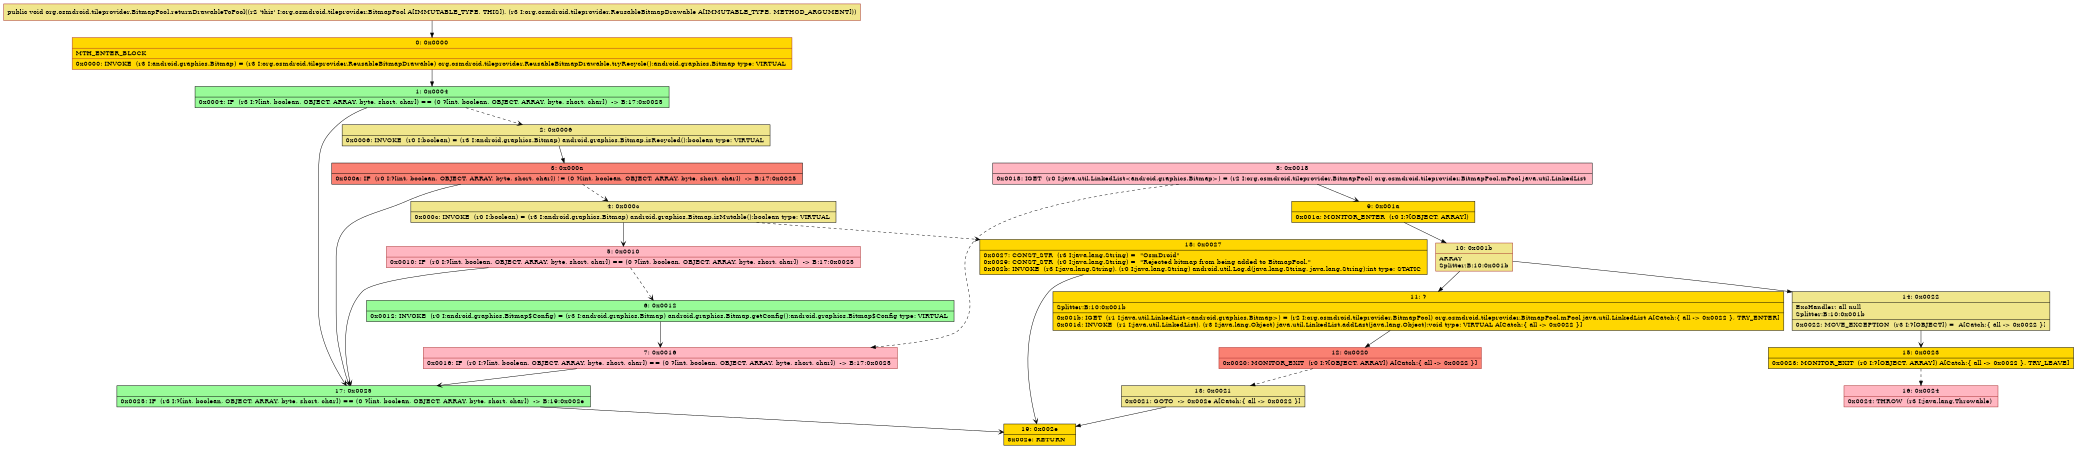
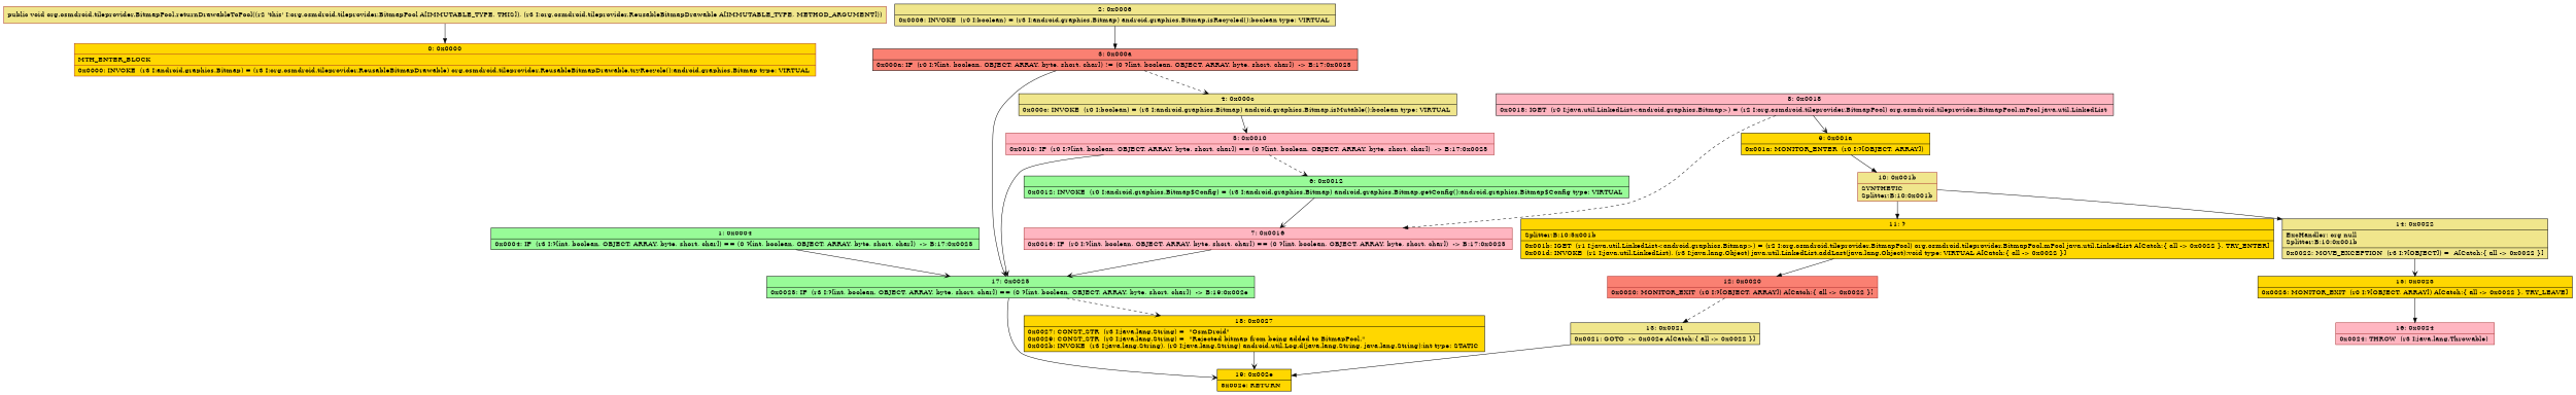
  digraph {
    node [color=black fillcolor=gold shape=record style=filled]
    edge [arrowhead=vee]
    n1 [color=brown label="{0\:\ 0x0000|MTH_ENTER_BLOCK\l|0x0000: INVOKE  (r3 I:android.graphics.Bitmap) = (r3 I:org.osmdroid.tileprovider.ReusableBitmapDrawable) org.osmdroid.tileprovider.ReusableBitmapDrawable.tryRecycle():android.graphics.Bitmap type: VIRTUAL \l}"]
    n2 [fillcolor=palegreen label="{1\:\ 0x0004|0x0004: IF  (r3 I:?[int, boolean, OBJECT, ARRAY, byte, short, char]) == (0 ?[int, boolean, OBJECT, ARRAY, byte, short, char])  \-\> B:17:0x0025 \l}"]
    n3 [fillcolor=khaki label="{2\:\ 0x0006|0x0006: INVOKE  (r0 I:boolean) = (r3 I:android.graphics.Bitmap) android.graphics.Bitmap.isRecycled():boolean type: VIRTUAL \l}"]
    n4 [fillcolor=palegreen label="{17\:\ 0x0025|0x0025: IF  (r3 I:?[int, boolean, OBJECT, ARRAY, byte, short, char]) == (0 ?[int, boolean, OBJECT, ARRAY, byte, short, char])  \-\> B:19:0x002e \l}"]
    n5 [fillcolor=salmon label="{3\:\ 0x000a|0x000a: IF  (r0 I:?[int, boolean, OBJECT, ARRAY, byte, short, char]) != (0 ?[int, boolean, OBJECT, ARRAY, byte, short, char])  \-\> B:17:0x0025 \l}"]
    n6 [label="{19\:\ 0x002e|8x002e: RETURN   \l}"]
    n7 [label="{18\:\ 0x0027|0x0027: CONST_STR  (r3 I:java.lang.String) =  \"OsmDroid\" \l0x0029: CONST_STR  (r0 I:java.lang.String) =  \"Rejected bitmap from being added to BitmapPool.\" \l0x002b: INVOKE  (r3 I:java.lang.String), (r0 I:java.lang.String) android.util.Log.d(java.lang.String, java.lang.String):int type: STATIC \l}"]
    n8 [fillcolor=khaki label="{4\:\ 0x000c|0x000c: INVOKE  (r0 I:boolean) = (r3 I:android.graphics.Bitmap) android.graphics.Bitmap.isMutable():boolean type: VIRTUAL \l}"]
    n9 [color=brown fillcolor=lightpink label="{5\:\ 0x0010|0x0010: IF  (r0 I:?[int, boolean, OBJECT, ARRAY, byte, short, char]) == (0 ?[int, boolean, OBJECT, ARRAY, byte, short, char])  \-\> B:17:0x0025 \l}"]
    n10 [fillcolor=palegreen label="{6\:\ 0x0012|0x0012: INVOKE  (r0 I:android.graphics.Bitmap$Config) = (r3 I:android.graphics.Bitmap) android.graphics.Bitmap.getConfig():android.graphics.Bitmap$Config type: VIRTUAL \l}"]
    n11 [color=brown fillcolor=lightpink label="{7\:\ 0x0016|0x0016: IF  (r0 I:?[int, boolean, OBJECT, ARRAY, byte, short, char]) == (0 ?[int, boolean, OBJECT, ARRAY, byte, short, char])  \-\> B:17:0x0025 \l}"]
    n12 [fillcolor=lightpink label="{8\:\ 0x0018|0x0018: IGET  (r0 I:java.util.LinkedList\<android.graphics.Bitmap\>) = (r2 I:org.osmdroid.tileprovider.BitmapPool) org.osmdroid.tileprovider.BitmapPool.mPool java.util.LinkedList \l}"]
    n13 [label="{9\:\ 0x001a|0x001a: MONITOR_ENTER  (r0 I:?[OBJECT, ARRAY]) \l}"]
-   n14 [color=brown fillcolor=khaki label="{10\:\ 0x001b|ARRAY\lSplitter:B:10:0x001b\l}"]
-   n15 [label="{11\:\ ?|Splitter:B:10:0x001b\l|0x001b: IGET  (r1 I:java.util.LinkedList\<android.graphics.Bitmap\>) = (r2 I:org.osmdroid.tileprovider.BitmapPool) org.osmdroid.tileprovider.BitmapPool.mPool java.util.LinkedList A[Catch:\{ all \-\> 0x0022 \}, TRY_ENTER]\l0x001d: INVOKE  (r1 I:java.util.LinkedList), (r3 I:java.lang.Object) java.util.LinkedList.addLast(java.lang.Object):void type: VIRTUAL A[Catch:\{ all \-\> 0x0022 \}]\l}"]
-   n16 [fillcolor=khaki label="{14\:\ 0x0022|ExcHandler: all null\lSplitter:B:10:0x001b\l|0x0022: MOVE_EXCEPTION  (r3 I:?[OBJECT]) =  A[Catch:\{ all \-\> 0x0022 \}]\l}"]
+   n14 [color=brown fillcolor=khaki label="{10\:\ 0x001b|SYNTHETIC\lSplitter:B:10:0x001b\l}"]
+   n15 [label="{11\:\ ?|Splitter:B:10:5x001b\l|0x001b: IGET  (r1 I:java.util.LinkedList\<android.graphics.Bitmap\>) = (r2 I:org.osmdroid.tileprovider.BitmapPool) org.osmdroid.tileprovider.BitmapPool.mPool java.util.LinkedList A[Catch:\{ all \-\> 0x0022 \}, TRY_ENTER]\l0x001d: INVOKE  (r1 I:java.util.LinkedList), (r3 I:java.lang.Object) java.util.LinkedList.addLast(java.lang.Object):void type: VIRTUAL A[Catch:\{ all \-\> 0x0022 \}]\l}"]
+   n16 [fillcolor=khaki label="{14\:\ 0x0022|ExcHandler: org null\lSplitter:B:10:0x001b\l|0x0022: MOVE_EXCEPTION  (r3 I:?[OBJECT]) =  A[Catch:\{ all \-\> 0x0022 \}]\l}"]
    n17 [color=brown fillcolor=salmon label="{12\:\ 0x0020|0x0020: MONITOR_EXIT  (r0 I:?[OBJECT, ARRAY]) A[Catch:\{ all \-\> 0x0022 \}]\l}"]
    n18 [label="{15\:\ 0x0023|0x0023: MONITOR_EXIT  (r0 I:?[OBJECT, ARRAY]) A[Catch:\{ all \-\> 0x0022 \}, TRY_LEAVE]\l}"]
    n19 [fillcolor=khaki label="{13\:\ 0x0021|0x0021: GOTO  \-\> 0x002e A[Catch:\{ all \-\> 0x0022 \}]\l}"]
    n20 [color=brown fillcolor=lightpink label="{16\:\ 0x0024|0x0024: THROW  (r3 I:java.lang.Throwable) \l}"]
    n21 [color=brown fillcolor=khaki label="{public void org.osmdroid.tileprovider.BitmapPool.returnDrawableToPool((r2 'this' I:org.osmdroid.tileprovider.BitmapPool A[IMMUTABLE_TYPE, THIS]), (r3 I:org.osmdroid.tileprovider.ReusableBitmapDrawable A[IMMUTABLE_TYPE, METHOD_ARGUMENT])) }"]
-   n1 -> n2 [arrowhead=normal]
-   n2 -> n3 [style=dashed]
    n2 -> n4
    n3 -> n5 [arrowhead=normal]
    n4 -> n6
-   n8 -> n7 [style=dashed]
+   n4 -> n7 [style=dashed]
    n5 -> n4
    n5 -> n8 [style=dashed]
    n7 -> n6
    n8 -> n9
    n9 -> n4
    n9 -> n10 [style=dashed]
    n10 -> n11
    n11 -> n4
    n12 -> n11 [arrowhead=normal style=dashed]
    n12 -> n13
    n13 -> n14 [arrowhead=normal]
    n14 -> n15 [arrowhead=normal]
    n14 -> n16 [arrowhead=normal]
    n15 -> n17 [arrowhead=normal]
    n16 -> n18
    n17 -> n19 [arrowhead=normal style=dashed]
-   n18 -> n20 [arrowhead=normal style=dashed]
+   n18 -> n20 [arrowhead=normal]
    n19 -> n6 [arrowhead=normal]
    n21 -> n1 [arrowhead=normal]
  }
